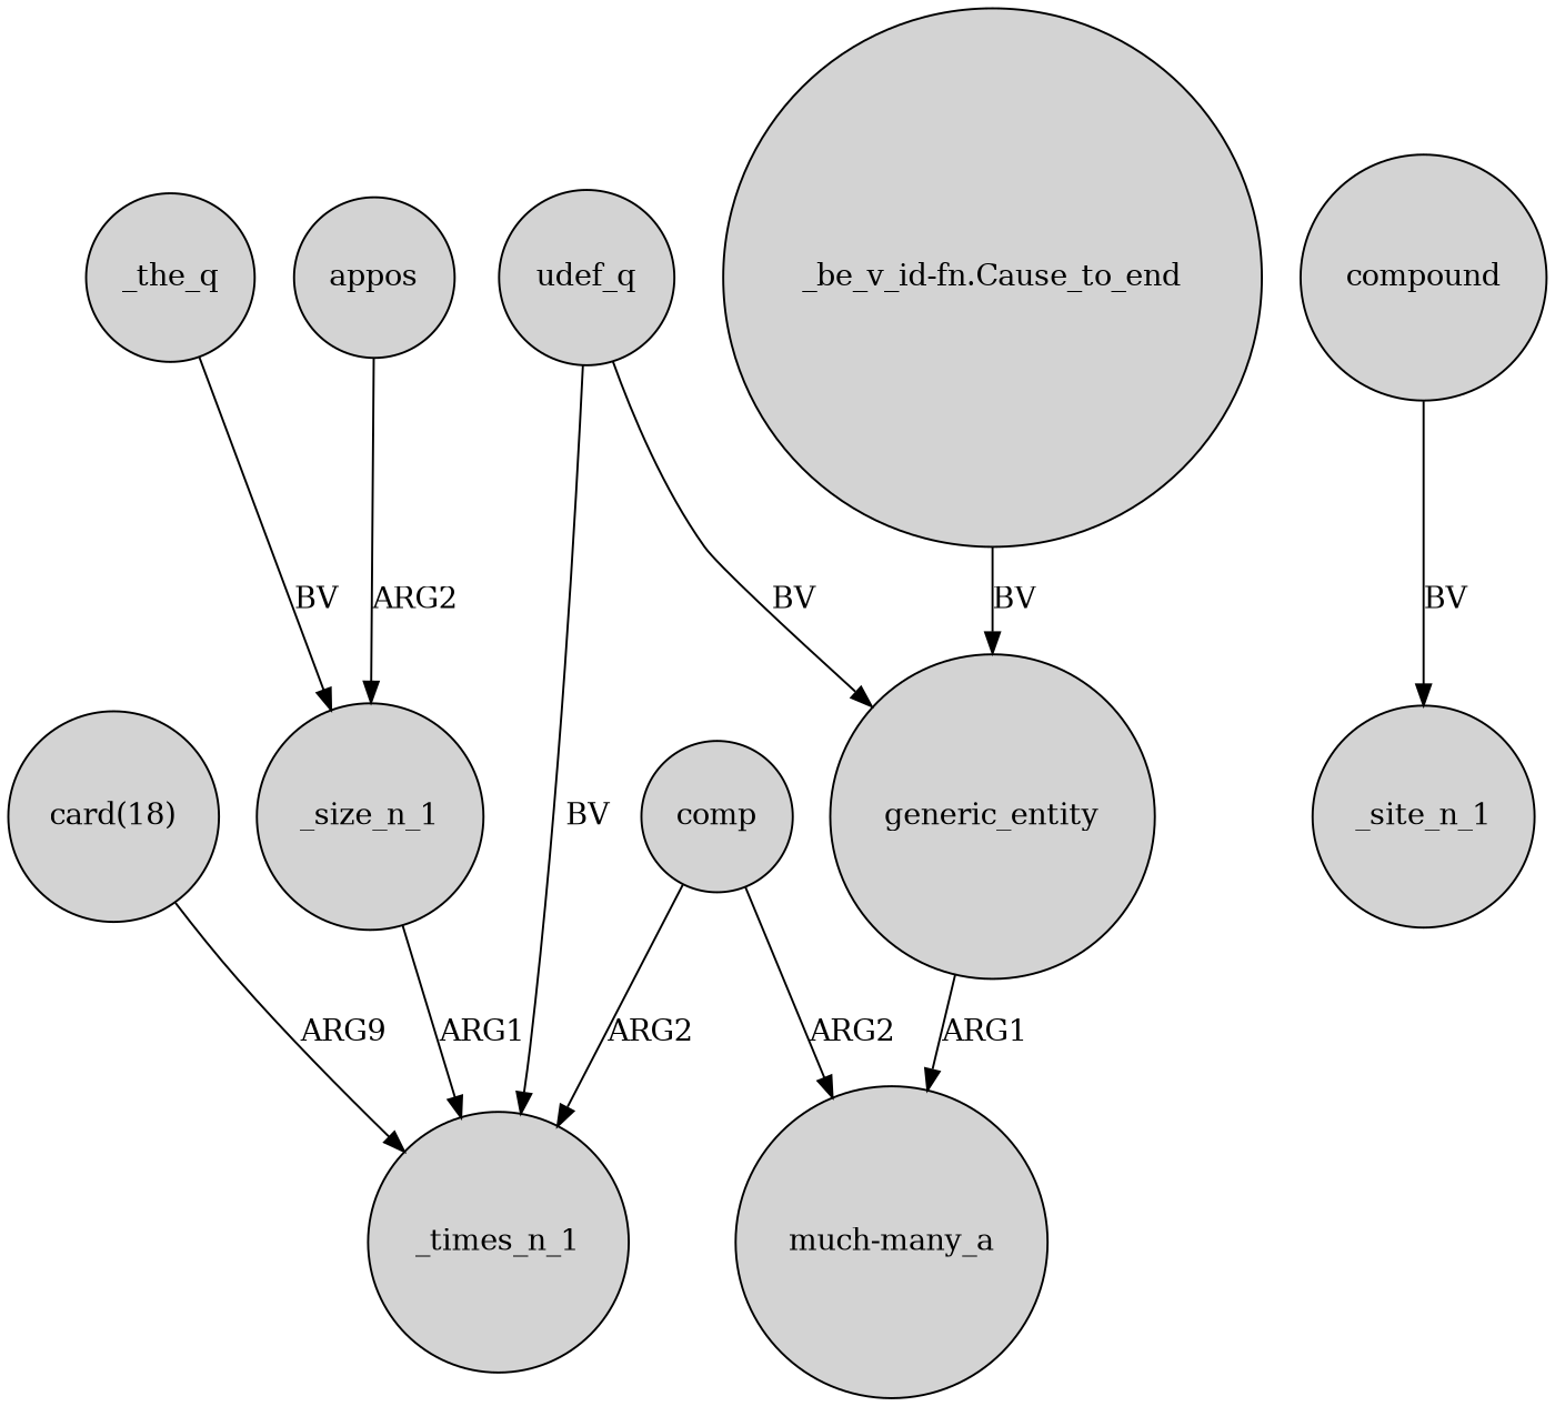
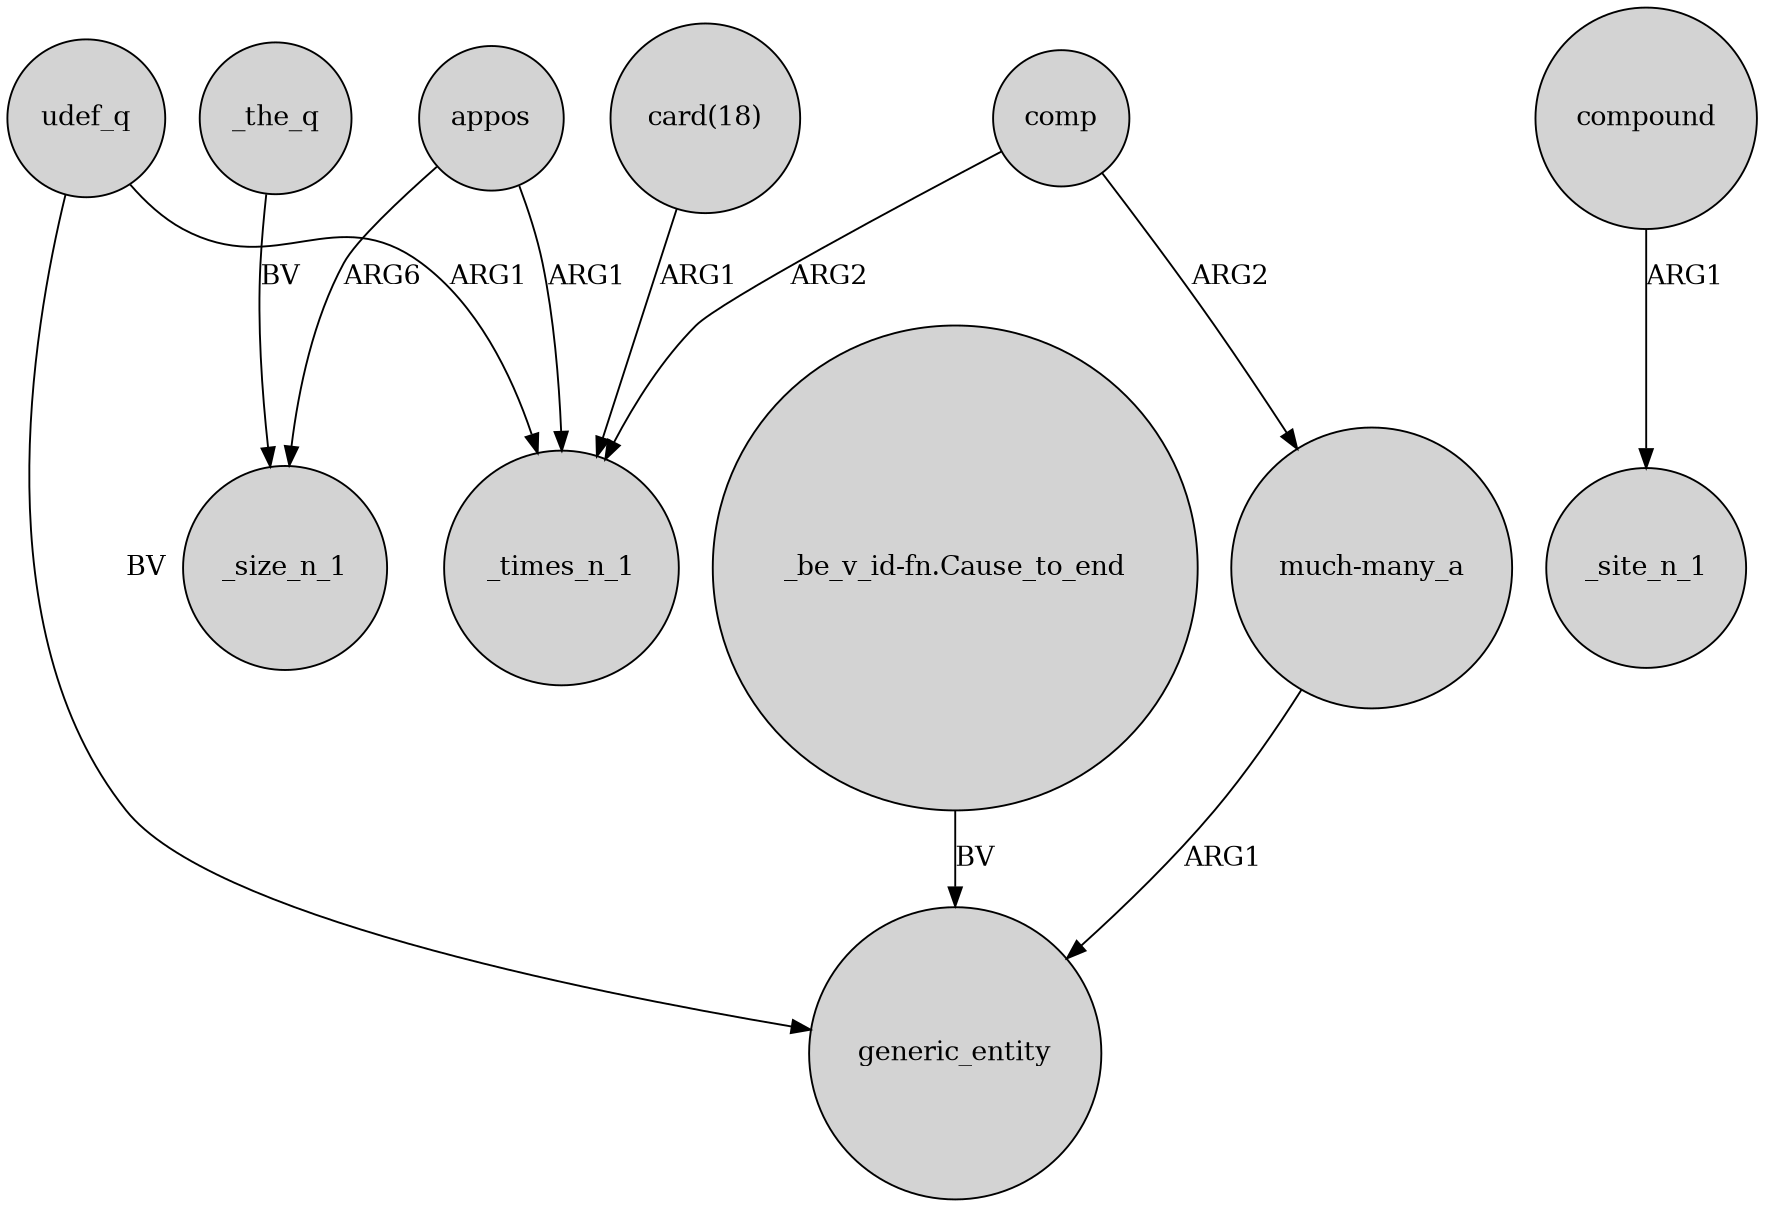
  digraph {
    node [shape=circle style=filled]
    n1 [label="card(18)"]
    _times_n_1
    appos
    _size_n_1
    "much-many_a"
    generic_entity
    "_be_v_id-fn.Cause_to_end"
    compound
    _site_n_1
    udef_q
    _the_q
    comp
-   n1 -> _times_n_1 [label=ARG9]
-   _size_n_1 -> _times_n_1 [label=ARG1]
-   appos -> _size_n_1 [label=ARG2]
-   generic_entity -> "much-many_a" [label=ARG1]
+   n1 -> _times_n_1 [label=ARG1]
+   appos -> _times_n_1 [label=ARG1]
+   appos -> _size_n_1 [label=ARG6]
+   "much-many_a" -> generic_entity [label=ARG1]
    "_be_v_id-fn.Cause_to_end" -> generic_entity [label=BV]
-   compound -> _site_n_1 [label=BV]
-   udef_q -> _times_n_1 [label=BV]
+   compound -> _site_n_1 [label=ARG1]
+   udef_q -> _times_n_1 [label=ARG1]
    udef_q -> generic_entity [label=BV]
    _the_q -> _size_n_1 [label=BV]
    comp -> _times_n_1 [label=ARG2]
    comp -> "much-many_a" [label=ARG2]
  }
